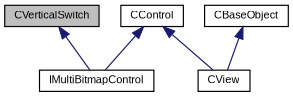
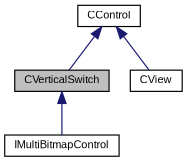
  digraph {
    node [color=black fontname=Arial fontsize=9 shape=record]
    edge [color=midnightblue dir=back fontname=Arial fontsize=9 labelfontname=Arial labelfontsize=9 style=solid]
    n1 [fillcolor=grey75 fontcolor=black height=0.2 label=CVerticalSwitch style=filled width=0.4]
    n2 [height=0.2 label=IMultiBitmapControl width=0.4]
    n3 [height=0.2 label=CControl width=0.4]
    n4 [height=0.2 label=CView width=0.4]
-   n5 [height=0.2 label=CBaseObject width=0.4]
    n1 -> n2
-   n3 -> n2
+   n3 -> n1
    n3 -> n4
-   n5 -> n4
  }
